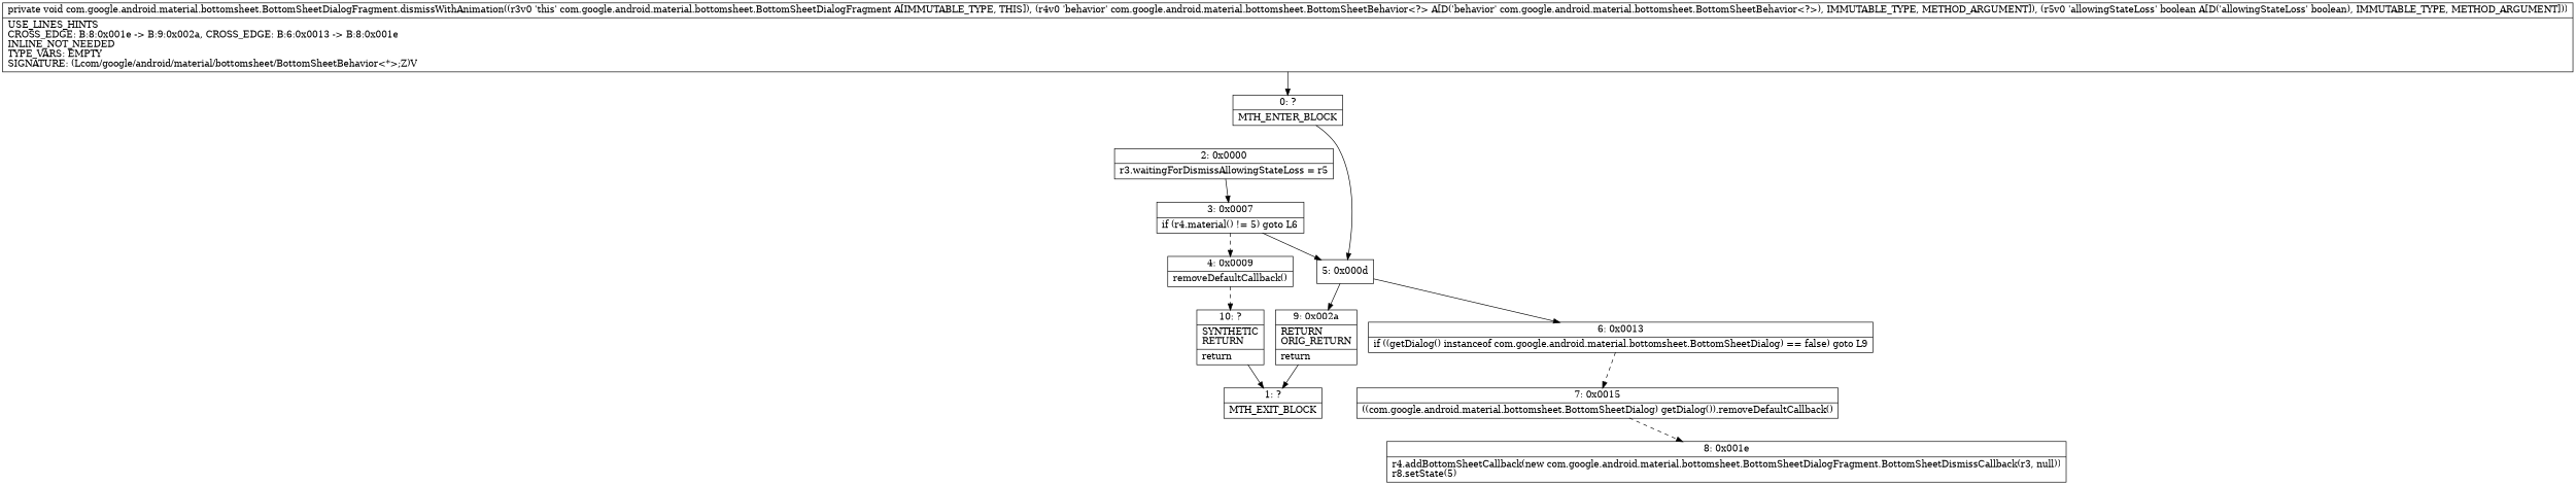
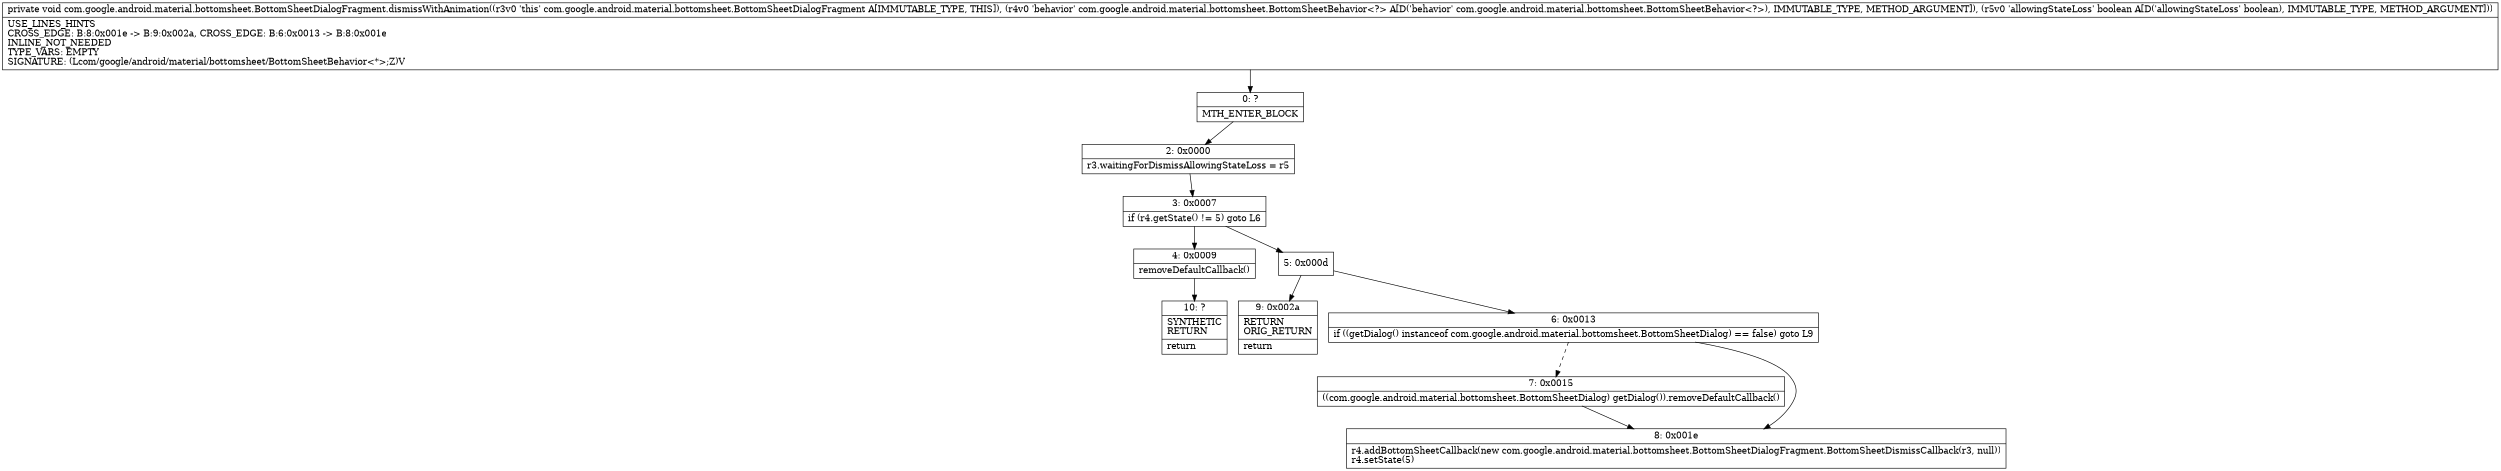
  digraph {
    node [shape=record]
    n1 [label="{0\:\ ?|MTH_ENTER_BLOCK\l}"]
    n2 [label="{2\:\ 0x0000|r3.waitingForDismissAllowingStateLoss = r5\l}"]
-   n3 [label="{3\:\ 0x0007|if (r4.material() != 5) goto L6\l}"]
+   n3 [label="{3\:\ 0x0007|if (r4.getState() != 5) goto L6\l}"]
    n4 [label="{4\:\ 0x0009|removeDefaultCallback()\l}"]
    n5 [label="{5\:\ 0x000d}"]
    n6 [label="{10\:\ ?|SYNTHETIC\lRETURN\l|return\l}"]
    n7 [label="{6\:\ 0x0013|if ((getDialog() instanceof com.google.android.material.bottomsheet.BottomSheetDialog) == false) goto L9\l}"]
    n8 [label="{9\:\ 0x002a|RETURN\lORIG_RETURN\l|return\l}"]
-   n9 [label="{1\:\ ?|MTH_EXIT_BLOCK\l}"]
    n10 [label="{7\:\ 0x0015|((com.google.android.material.bottomsheet.BottomSheetDialog) getDialog()).removeDefaultCallback()\l}"]
-   n11 [label="{8\:\ 0x001e|r4.addBottomSheetCallback(new com.google.android.material.bottomsheet.BottomSheetDialogFragment.BottomSheetDismissCallback(r3, null))\lr8.setState(5)\l}"]
+   n11 [label="{8\:\ 0x001e|r4.addBottomSheetCallback(new com.google.android.material.bottomsheet.BottomSheetDialogFragment.BottomSheetDismissCallback(r3, null))\lr4.setState(5)\l}"]
    n12 [label="{private void com.google.android.material.bottomsheet.BottomSheetDialogFragment.dismissWithAnimation((r3v0 'this' com.google.android.material.bottomsheet.BottomSheetDialogFragment A[IMMUTABLE_TYPE, THIS]), (r4v0 'behavior' com.google.android.material.bottomsheet.BottomSheetBehavior\<?\> A[D('behavior' com.google.android.material.bottomsheet.BottomSheetBehavior\<?\>), IMMUTABLE_TYPE, METHOD_ARGUMENT]), (r5v0 'allowingStateLoss' boolean A[D('allowingStateLoss' boolean), IMMUTABLE_TYPE, METHOD_ARGUMENT]))  | USE_LINES_HINTS\lCROSS_EDGE: B:8:0x001e \-\> B:9:0x002a, CROSS_EDGE: B:6:0x0013 \-\> B:8:0x001e\lINLINE_NOT_NEEDED\lTYPE_VARS: EMPTY\lSIGNATURE: (Lcom\/google\/android\/material\/bottomsheet\/BottomSheetBehavior\<*\>;Z)V\l}"]
-   n1 -> n5
+   n1 -> n2
    n2 -> n3
-   n3 -> n4 [style=dashed]
+   n3 -> n4 [style=solid]
    n3 -> n5
-   n4 -> n6 [style=dashed]
+   n4 -> n6
    n5 -> n7
    n5 -> n8
-   n6 -> n9
    n7 -> n10 [style=dashed]
-   n8 -> n9
-   n10 -> n11 [style=dashed]
+   n7 -> n11
+   n10 -> n11
    n12 -> n1
  }
